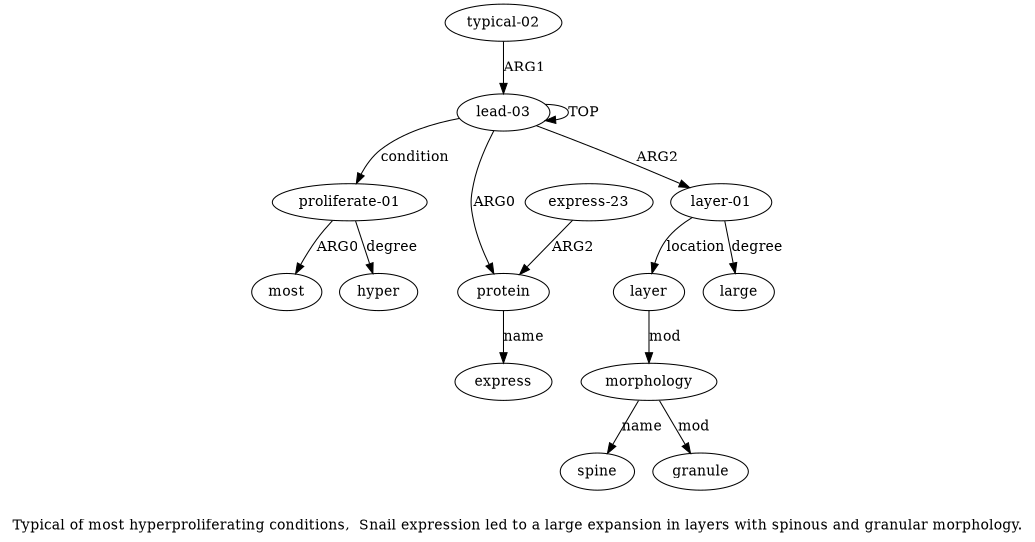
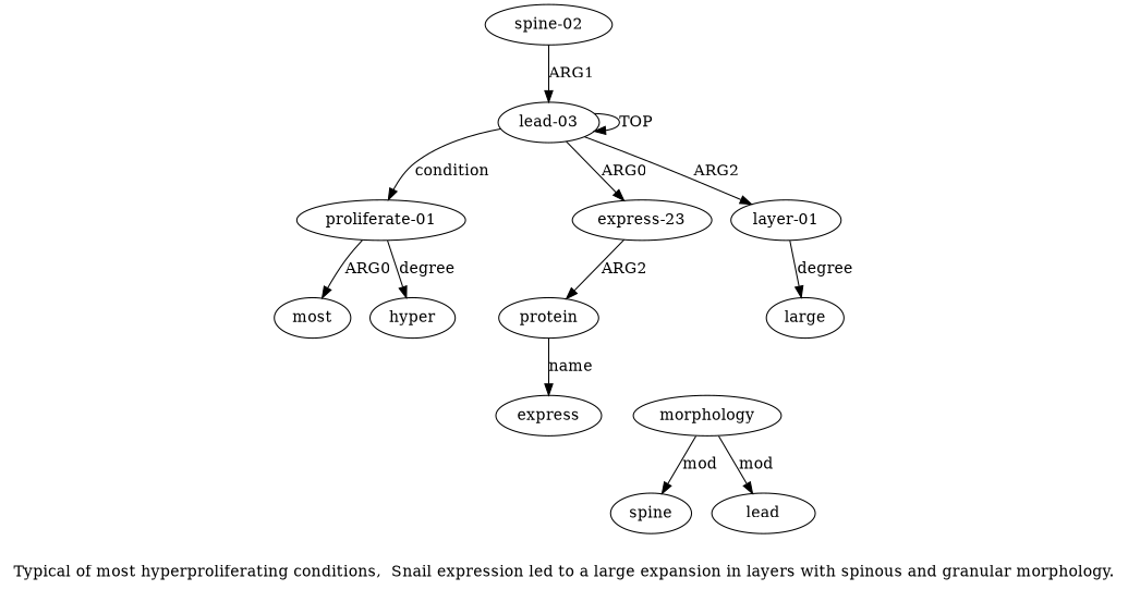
  digraph {
    label="Typical of most hyperproliferating conditions,  Snail expression led to a large expansion in layers with spinous and granular morphology."
    node [color=black]
    edge [color=black gold_label=mod test_label=mod]
    n1 [gold_ind=11 gold_label="proliferate-01" label="proliferate-01" test_ind=11 test_label="proliferate-01"]
    n2 [gold_ind=13 gold_label=most label=most test_ind=13 test_label=most]
    n3 [gold_ind=12 gold_label=hyper label=hyper test_ind=12 test_label=hyper]
-   n4 [gold_ind=10 gold_label="typical-02" label="typical-02" test_ind=10 test_label="typical-02"]
+   n4 [gold_ind=10 gold_label="typical-02" label="spine-02" test_ind=10 test_label="typical-02"]
    n5 [gold_ind=0 gold_label="lead-03" label="lead-03" test_ind=0 test_label="lead-03"]
    n6 [gold_ind=1 gold_label="express-03" label="express-23" test_ind=1 test_label="express-03"]
    n7 [gold_ind=4 gold_label="expand-01" label="layer-01" test_ind=4 test_label="expand-01"]
    n8 [gold_ind=2 gold_label=protein label=protein test_ind=2 test_label=protein]
-   n9 [gold_ind=5 gold_label=layer label=layer test_ind=5 test_label=layer]
    n10 [gold_ind=9 gold_label=large label=large test_ind=9 test_label=large]
    n11 [gold_ind=3 gold_label=name label=express test_ind=3 test_label=name]
    n12 [gold_ind=6 gold_label=morphology label=morphology test_ind=6 test_label=morphology]
    n13 [gold_ind=7 gold_label=spine label=spine test_ind=7 test_label=spine]
-   n14 [gold_ind=8 gold_label=granule label=granule test_ind=8 test_label=granule]
+   n14 [gold_ind=8 gold_label=granule label=lead test_ind=8 test_label=granule]
    n1 -> n2 [label=ARG0]
    n1 -> n3 [gold_label=degree label=degree test_label=degree]
    n4 -> n5 [gold_label=ARG1 label=ARG1 test_label=ARG1]
    n5 -> n1 [gold_label=condition label=condition test_label=condition]
    n5 -> n5 [gold_label=TOP label=TOP test_label=TOP]
-   n5 -> n8 [gold_label=ARG0 label=ARG0 test_label=ARG0]
+   n5 -> n6 [gold_label=ARG0 label=ARG0 test_label=ARG0]
    n5 -> n7 [gold_label=ARG2 label=ARG2 test_label=ARG2]
    n6 -> n8 [gold_label=ARG2 label=ARG2 test_label=ARG2]
-   n7 -> n9 [gold_label=location label=location test_label=location]
    n7 -> n10 [gold_label=degree label=degree test_label=degree]
    n8 -> n11 [gold_label=name label=name test_label=name]
-   n9 -> n12 [label=mod]
-   n12 -> n13 [label=name]
+   n12 -> n13 [label=mod]
    n12 -> n14 [label=mod]
  }
